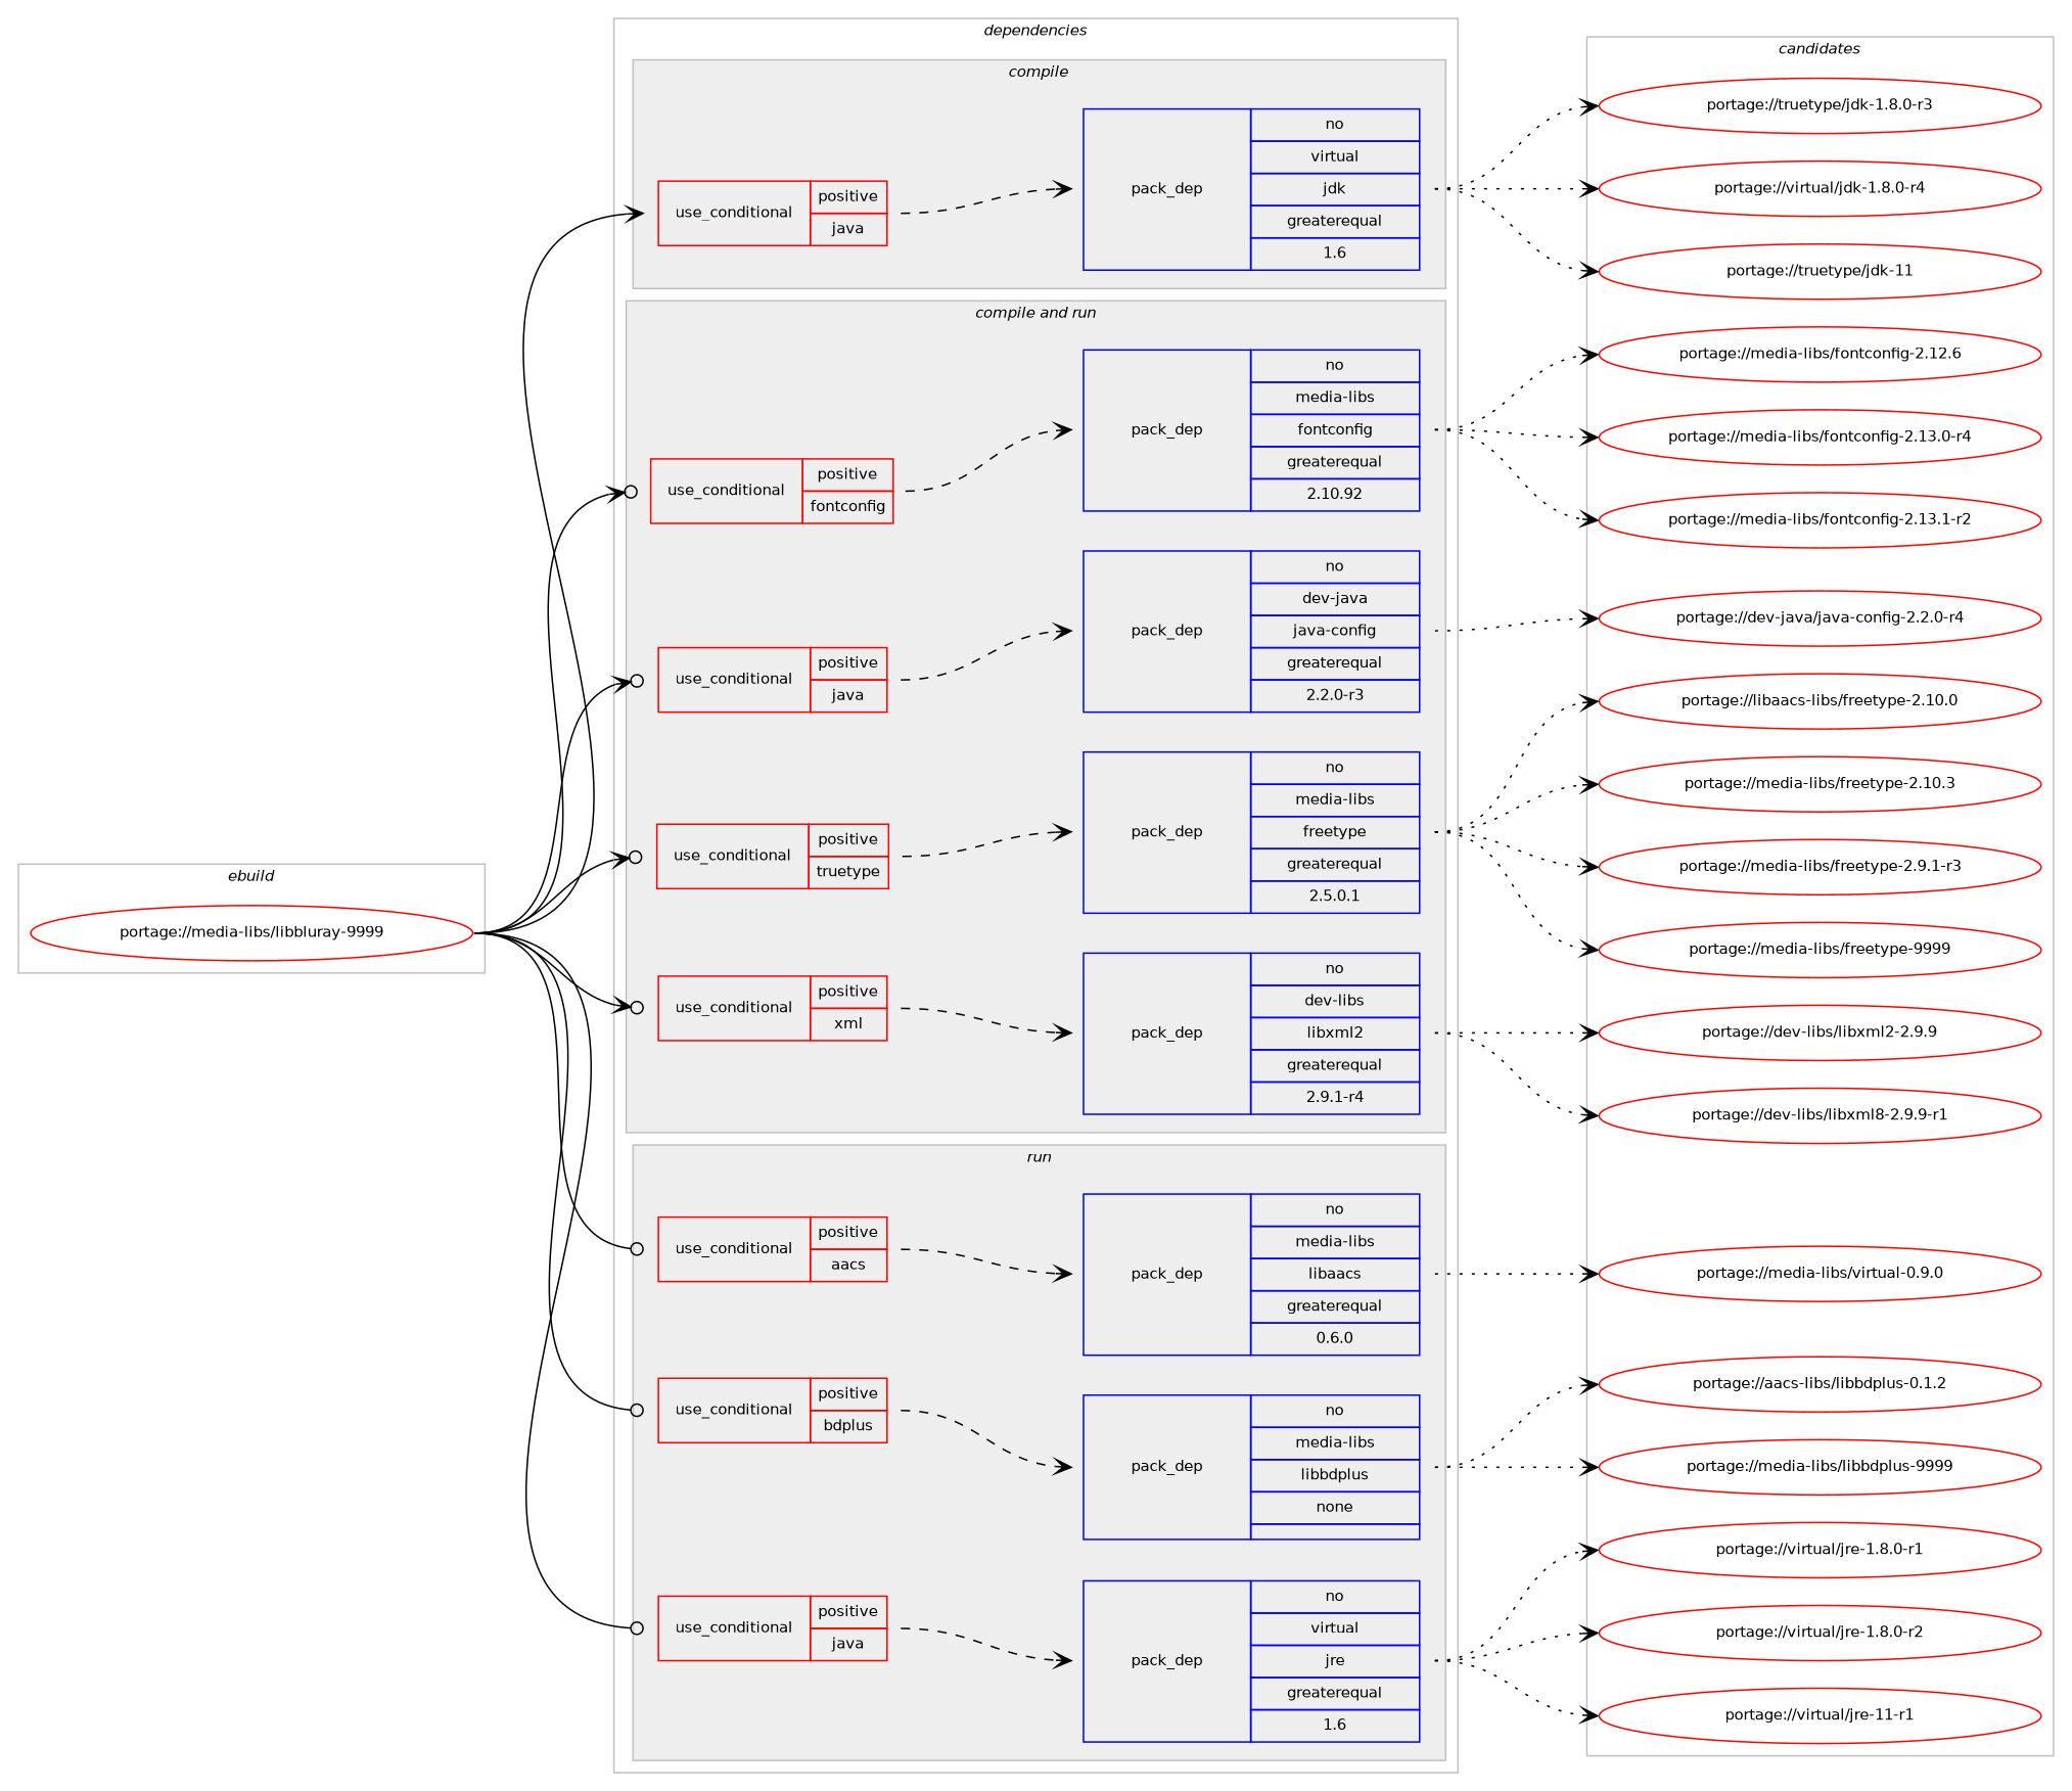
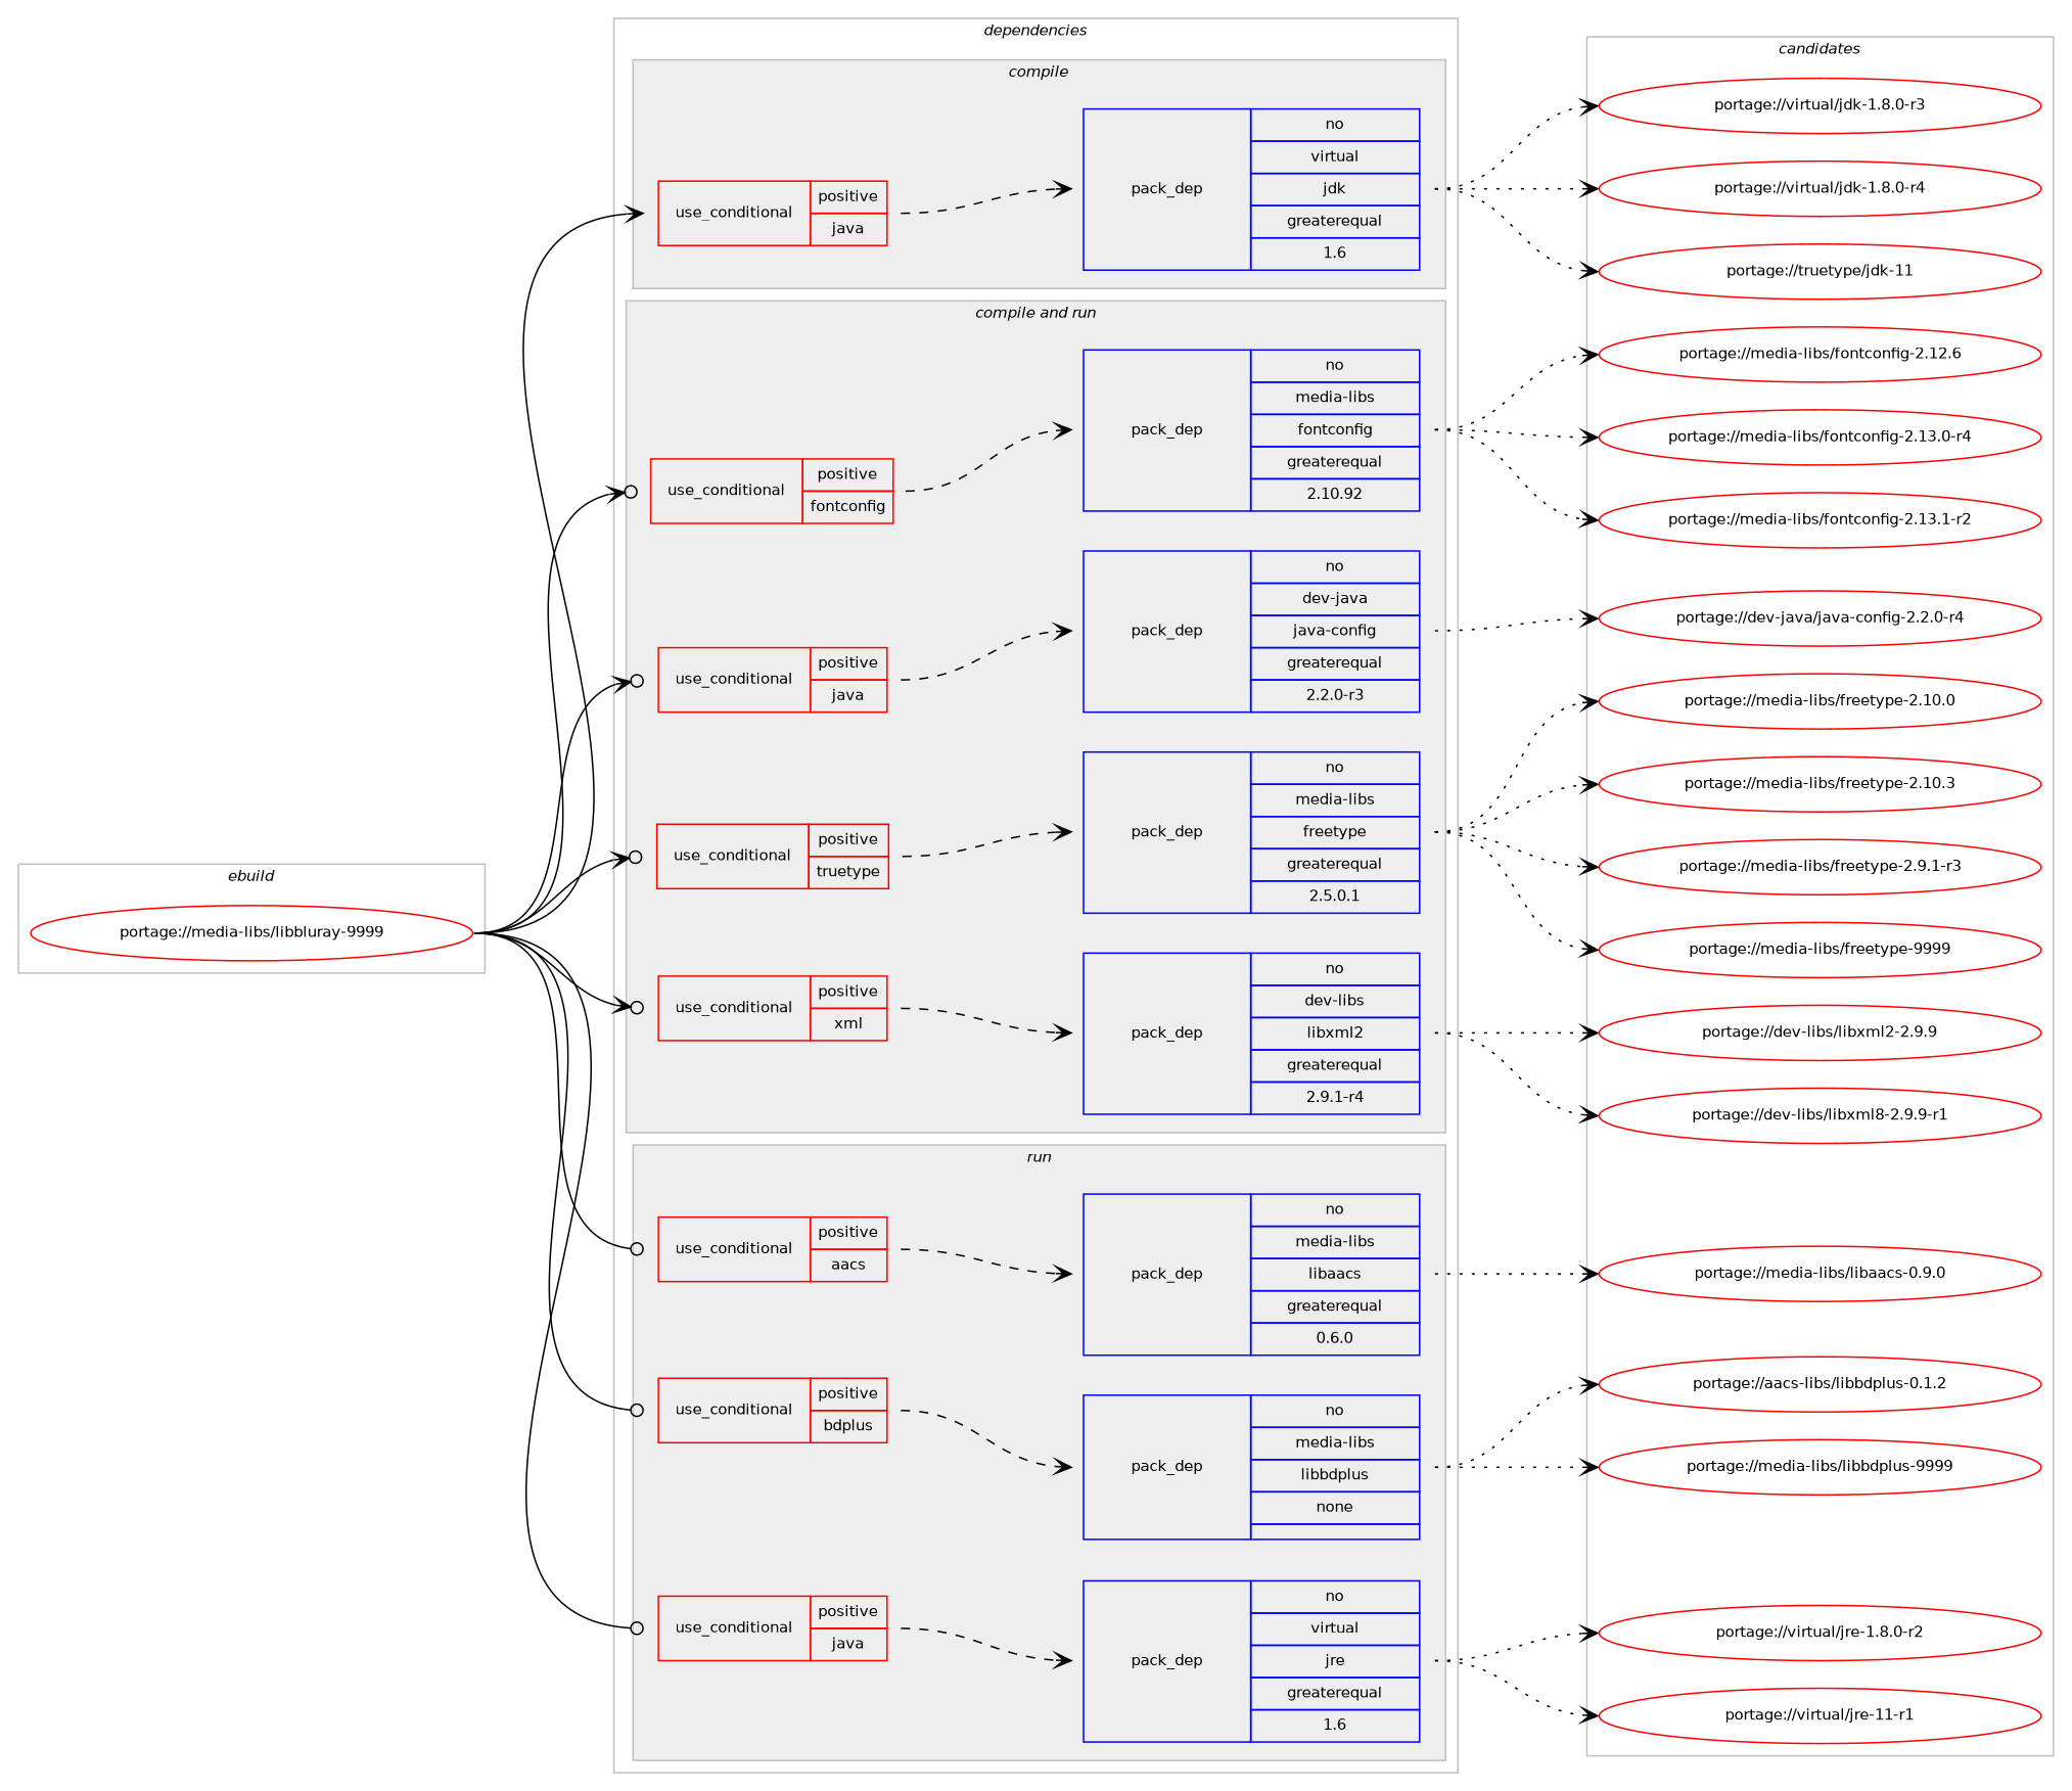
  digraph {
    compound=true
    concentrate=true
    fontname=Helvetica
    fontsize=10
    newrank=true
    rankdir=LR
    ranksep=1.5
    node [color=red fontname=Helvetica fontsize=10]
    edge [arrowhead=vee headport=w style=dotted tailport=e weight=100]
    n1 [label="portage://media-libs/libbluray-9999" width=4]
    n2 [color=blue label=<<TABLE BORDER="0" CELLBORDER="1" CELLSPACING="0" CELLPADDING="4" WIDTH="220"><TR><TD ROWSPAN="6" CELLPADDING="30">pack_dep</TD></TR><TR><TD WIDTH="110">no</TD></TR><TR><TD>virtual</TD></TR><TR><TD>jdk</TD></TR><TR><TD>greaterequal</TD></TR><TR><TD>1.6</TD></TR></TABLE>> shape=none]
    n3 [label=<<TABLE BORDER="0" CELLBORDER="1" CELLSPACING="0" CELLPADDING="4"><TR><TD ROWSPAN="3" CELLPADDING="10">use_conditional</TD></TR><TR><TD>positive</TD></TR><TR><TD>java</TD></TR></TABLE>> shape=none]
    n4 [color=blue label=<<TABLE BORDER="0" CELLBORDER="1" CELLSPACING="0" CELLPADDING="4" WIDTH="220"><TR><TD ROWSPAN="6" CELLPADDING="30">pack_dep</TD></TR><TR><TD WIDTH="110">no</TD></TR><TR><TD>media-libs</TD></TR><TR><TD>fontconfig</TD></TR><TR><TD>greaterequal</TD></TR><TR><TD>2.10.92</TD></TR></TABLE>> shape=none]
    n5 [label=<<TABLE BORDER="0" CELLBORDER="1" CELLSPACING="0" CELLPADDING="4"><TR><TD ROWSPAN="3" CELLPADDING="10">use_conditional</TD></TR><TR><TD>positive</TD></TR><TR><TD>fontconfig</TD></TR></TABLE>> shape=none]
    n6 [color=blue label=<<TABLE BORDER="0" CELLBORDER="1" CELLSPACING="0" CELLPADDING="4" WIDTH="220"><TR><TD ROWSPAN="6" CELLPADDING="30">pack_dep</TD></TR><TR><TD WIDTH="110">no</TD></TR><TR><TD>dev-java</TD></TR><TR><TD>java-config</TD></TR><TR><TD>greaterequal</TD></TR><TR><TD>2.2.0-r3</TD></TR></TABLE>> shape=none]
    n7 [label=<<TABLE BORDER="0" CELLBORDER="1" CELLSPACING="0" CELLPADDING="4"><TR><TD ROWSPAN="3" CELLPADDING="10">use_conditional</TD></TR><TR><TD>positive</TD></TR><TR><TD>java</TD></TR></TABLE>> shape=none]
    n8 [color=blue label=<<TABLE BORDER="0" CELLBORDER="1" CELLSPACING="0" CELLPADDING="4" WIDTH="220"><TR><TD ROWSPAN="6" CELLPADDING="30">pack_dep</TD></TR><TR><TD WIDTH="110">no</TD></TR><TR><TD>media-libs</TD></TR><TR><TD>freetype</TD></TR><TR><TD>greaterequal</TD></TR><TR><TD>2.5.0.1</TD></TR></TABLE>> shape=none]
    n9 [label=<<TABLE BORDER="0" CELLBORDER="1" CELLSPACING="0" CELLPADDING="4"><TR><TD ROWSPAN="3" CELLPADDING="10">use_conditional</TD></TR><TR><TD>positive</TD></TR><TR><TD>truetype</TD></TR></TABLE>> shape=none]
    n10 [color=blue label=<<TABLE BORDER="0" CELLBORDER="1" CELLSPACING="0" CELLPADDING="4" WIDTH="220"><TR><TD ROWSPAN="6" CELLPADDING="30">pack_dep</TD></TR><TR><TD WIDTH="110">no</TD></TR><TR><TD>dev-libs</TD></TR><TR><TD>libxml2</TD></TR><TR><TD>greaterequal</TD></TR><TR><TD>2.9.1-r4</TD></TR></TABLE>> shape=none]
    n11 [label=<<TABLE BORDER="0" CELLBORDER="1" CELLSPACING="0" CELLPADDING="4"><TR><TD ROWSPAN="3" CELLPADDING="10">use_conditional</TD></TR><TR><TD>positive</TD></TR><TR><TD>xml</TD></TR></TABLE>> shape=none]
    n12 [color=blue label=<<TABLE BORDER="0" CELLBORDER="1" CELLSPACING="0" CELLPADDING="4" WIDTH="220"><TR><TD ROWSPAN="6" CELLPADDING="30">pack_dep</TD></TR><TR><TD WIDTH="110">no</TD></TR><TR><TD>media-libs</TD></TR><TR><TD>libaacs</TD></TR><TR><TD>greaterequal</TD></TR><TR><TD>0.6.0</TD></TR></TABLE>> shape=none]
    n13 [label=<<TABLE BORDER="0" CELLBORDER="1" CELLSPACING="0" CELLPADDING="4"><TR><TD ROWSPAN="3" CELLPADDING="10">use_conditional</TD></TR><TR><TD>positive</TD></TR><TR><TD>aacs</TD></TR></TABLE>> shape=none]
    n14 [color=blue label=<<TABLE BORDER="0" CELLBORDER="1" CELLSPACING="0" CELLPADDING="4" WIDTH="220"><TR><TD ROWSPAN="6" CELLPADDING="30">pack_dep</TD></TR><TR><TD WIDTH="110">no</TD></TR><TR><TD>media-libs</TD></TR><TR><TD>libbdplus</TD></TR><TR><TD>none</TD></TR><TR><TD></TD></TR></TABLE>> shape=none]
    n15 [label=<<TABLE BORDER="0" CELLBORDER="1" CELLSPACING="0" CELLPADDING="4"><TR><TD ROWSPAN="3" CELLPADDING="10">use_conditional</TD></TR><TR><TD>positive</TD></TR><TR><TD>bdplus</TD></TR></TABLE>> shape=none]
    n16 [color=blue label=<<TABLE BORDER="0" CELLBORDER="1" CELLSPACING="0" CELLPADDING="4" WIDTH="220"><TR><TD ROWSPAN="6" CELLPADDING="30">pack_dep</TD></TR><TR><TD WIDTH="110">no</TD></TR><TR><TD>virtual</TD></TR><TR><TD>jre</TD></TR><TR><TD>greaterequal</TD></TR><TR><TD>1.6</TD></TR></TABLE>> shape=none]
    n17 [label=<<TABLE BORDER="0" CELLBORDER="1" CELLSPACING="0" CELLPADDING="4"><TR><TD ROWSPAN="3" CELLPADDING="10">use_conditional</TD></TR><TR><TD>positive</TD></TR><TR><TD>java</TD></TR></TABLE>> shape=none]
-   n18 [label="portage://truetype/jdk-1.8.0-r3" width=4]
+   n18 [label="portage://virtual/jdk-1.8.0-r3" width=4]
    n19 [label="portage://virtual/jdk-1.8.0-r4" width=4]
    n20 [label="portage://truetype/jdk-11" width=4]
    n21 [label="portage://media-libs/fontconfig-2.12.6" width=4]
    n22 [label="portage://media-libs/fontconfig-2.13.0-r4" width=4]
    n23 [label="portage://media-libs/fontconfig-2.13.1-r2" width=4]
    n24 [label="portage://dev-java/java-config-2.2.0-r4" width=4]
-   n25 [label="portage://libaacs-libs/freetype-2.10.0" width=4]
+   n25 [label="portage://media-libs/freetype-2.10.0" width=4]
    n26 [label="portage://media-libs/freetype-2.10.3" width=4]
    n27 [label="portage://media-libs/freetype-2.9.1-r3" width=4]
    n28 [label="portage://media-libs/freetype-9999" width=4]
    n29 [label="portage://dev-libs/libxml2-2.9.9" width=4]
    n30 [label="portage://dev-libs/libxml8-2.9.9-r1" width=4]
-   n31 [label="portage://media-libs/virtual-0.9.0" width=4]
+   n31 [label="portage://media-libs/libaacs-0.9.0" width=4]
    n32 [label="portage://aacs-libs/libbdplus-0.1.2" width=4]
    n33 [label="portage://media-libs/libbdplus-9999" width=4]
-   n34 [label="portage://virtual/jre-1.8.0-r1" width=4]
    n35 [label="portage://virtual/jre-1.8.0-r2" width=4]
    n36 [label="portage://virtual/jre-11-r1" width=4]
    subgraph cluster_1 {
      color=gray
      label=<<i>ebuild</i>>
      rank=same
      n1
    }
    subgraph cluster_2 {
      color=gray
      label=<<i>dependencies</i>>
      subgraph cluster_3 {
        color=gray
        fillcolor="#eeeeee"
        label=<<i>compile</i>>
        style=filled
        subgraph sub_4 {
          color=gray
          fillcolor="#eeeeee"
          label=<<i>compile</i>>
          style=filled
          n3
          subgraph sub_5 {
            color=gray
            fillcolor="#eeeeee"
            label=<<i>compile</i>>
            style=filled
            n2
          }
        }
      }
      subgraph cluster_6 {
        color=gray
        fillcolor="#eeeeee"
        label=<<i>compile and run</i>>
        style=filled
        subgraph sub_7 {
          color=gray
          fillcolor="#eeeeee"
          label=<<i>compile and run</i>>
          style=filled
          n5
          subgraph sub_8 {
            color=gray
            fillcolor="#eeeeee"
            label=<<i>compile and run</i>>
            style=filled
            n4
          }
        }
        subgraph sub_9 {
          color=gray
          fillcolor="#eeeeee"
          label=<<i>compile and run</i>>
          style=filled
          n7
          subgraph sub_10 {
            color=gray
            fillcolor="#eeeeee"
            label=<<i>compile and run</i>>
            style=filled
            n6
          }
        }
        subgraph sub_11 {
          color=gray
          fillcolor="#eeeeee"
          label=<<i>compile and run</i>>
          style=filled
          n9
          subgraph sub_12 {
            color=gray
            fillcolor="#eeeeee"
            label=<<i>compile and run</i>>
            style=filled
            n8
          }
        }
        subgraph sub_13 {
          color=gray
          fillcolor="#eeeeee"
          label=<<i>compile and run</i>>
          style=filled
          n11
          subgraph sub_14 {
            color=gray
            fillcolor="#eeeeee"
            label=<<i>compile and run</i>>
            style=filled
            n10
          }
        }
      }
      subgraph cluster_15 {
        color=gray
        fillcolor="#eeeeee"
        label=<<i>run</i>>
        style=filled
        subgraph sub_16 {
          color=gray
          fillcolor="#eeeeee"
          label=<<i>run</i>>
          style=filled
          n13
          subgraph sub_17 {
            color=gray
            fillcolor="#eeeeee"
            label=<<i>run</i>>
            style=filled
            n12
          }
        }
        subgraph sub_18 {
          color=gray
          fillcolor="#eeeeee"
          label=<<i>run</i>>
          style=filled
          n15
          subgraph sub_19 {
            color=gray
            fillcolor="#eeeeee"
            label=<<i>run</i>>
            style=filled
            n14
          }
        }
        subgraph sub_20 {
          color=gray
          fillcolor="#eeeeee"
          label=<<i>run</i>>
          style=filled
          n17
          subgraph sub_21 {
            color=gray
            fillcolor="#eeeeee"
            label=<<i>run</i>>
            style=filled
            n16
          }
        }
      }
    }
    subgraph cluster_22 {
      color=gray
      label=<<i>candidates</i>>
      rank=same
      subgraph sub_23 {
        color=black
        label=<<i>candidates</i>>
        nodesep=1
        rank=same
        n18
        n19
        n20
      }
      subgraph sub_24 {
        color=black
        label=<<i>candidates</i>>
        nodesep=1
        rank=same
        n21
        n22
        n23
      }
      subgraph sub_25 {
        color=black
        label=<<i>candidates</i>>
        nodesep=1
        rank=same
        n24
      }
      subgraph sub_26 {
        color=black
        label=<<i>candidates</i>>
        nodesep=1
        rank=same
        n25
        n26
        n27
        n28
      }
      subgraph sub_27 {
        color=black
        label=<<i>candidates</i>>
        nodesep=1
        rank=same
        n29
        n30
      }
      subgraph sub_28 {
        color=black
        label=<<i>candidates</i>>
        nodesep=1
        rank=same
        n31
      }
      subgraph sub_29 {
        color=black
        label=<<i>candidates</i>>
        nodesep=1
        rank=same
        n32
        n33
      }
      subgraph sub_30 {
        color=black
        label=<<i>candidates</i>>
        nodesep=1
        rank=same
-       n34
        n35
        n36
      }
    }
    n1 -> n3 [style=solid weight=20]
    n1 -> n5 [arrowhead=odotvee style=solid weight=20]
    n1 -> n7 [arrowhead=odotvee style=solid weight=20]
    n1 -> n9 [arrowhead=odotvee style=solid weight=20]
    n1 -> n11 [arrowhead=odotvee style=solid weight=20]
    n1 -> n13 [arrowhead=odot style=solid weight=20]
    n1 -> n15 [arrowhead=odot style=solid weight=20]
    n1 -> n17 [arrowhead=odot style=solid weight=20]
    n2 -> n18
    n2 -> n19
    n2 -> n20
    n3 -> n2 [style=dashed weight=20]
    n4 -> n21
    n4 -> n22
    n4 -> n23
    n5 -> n4 [style=dashed weight=20]
    n6 -> n24
    n7 -> n6 [style=dashed weight=20]
    n8 -> n25
    n8 -> n26
    n8 -> n27
    n8 -> n28
    n9 -> n8 [style=dashed weight=20]
    n10 -> n29
    n10 -> n30
    n11 -> n10 [style=dashed weight=20]
    n12 -> n31
    n13 -> n12 [style=dashed weight=20]
    n14 -> n32
    n14 -> n33
    n15 -> n14 [style=dashed weight=20]
-   n16 -> n34
    n16 -> n35
    n16 -> n36
    n17 -> n16 [style=dashed weight=20]
  }
